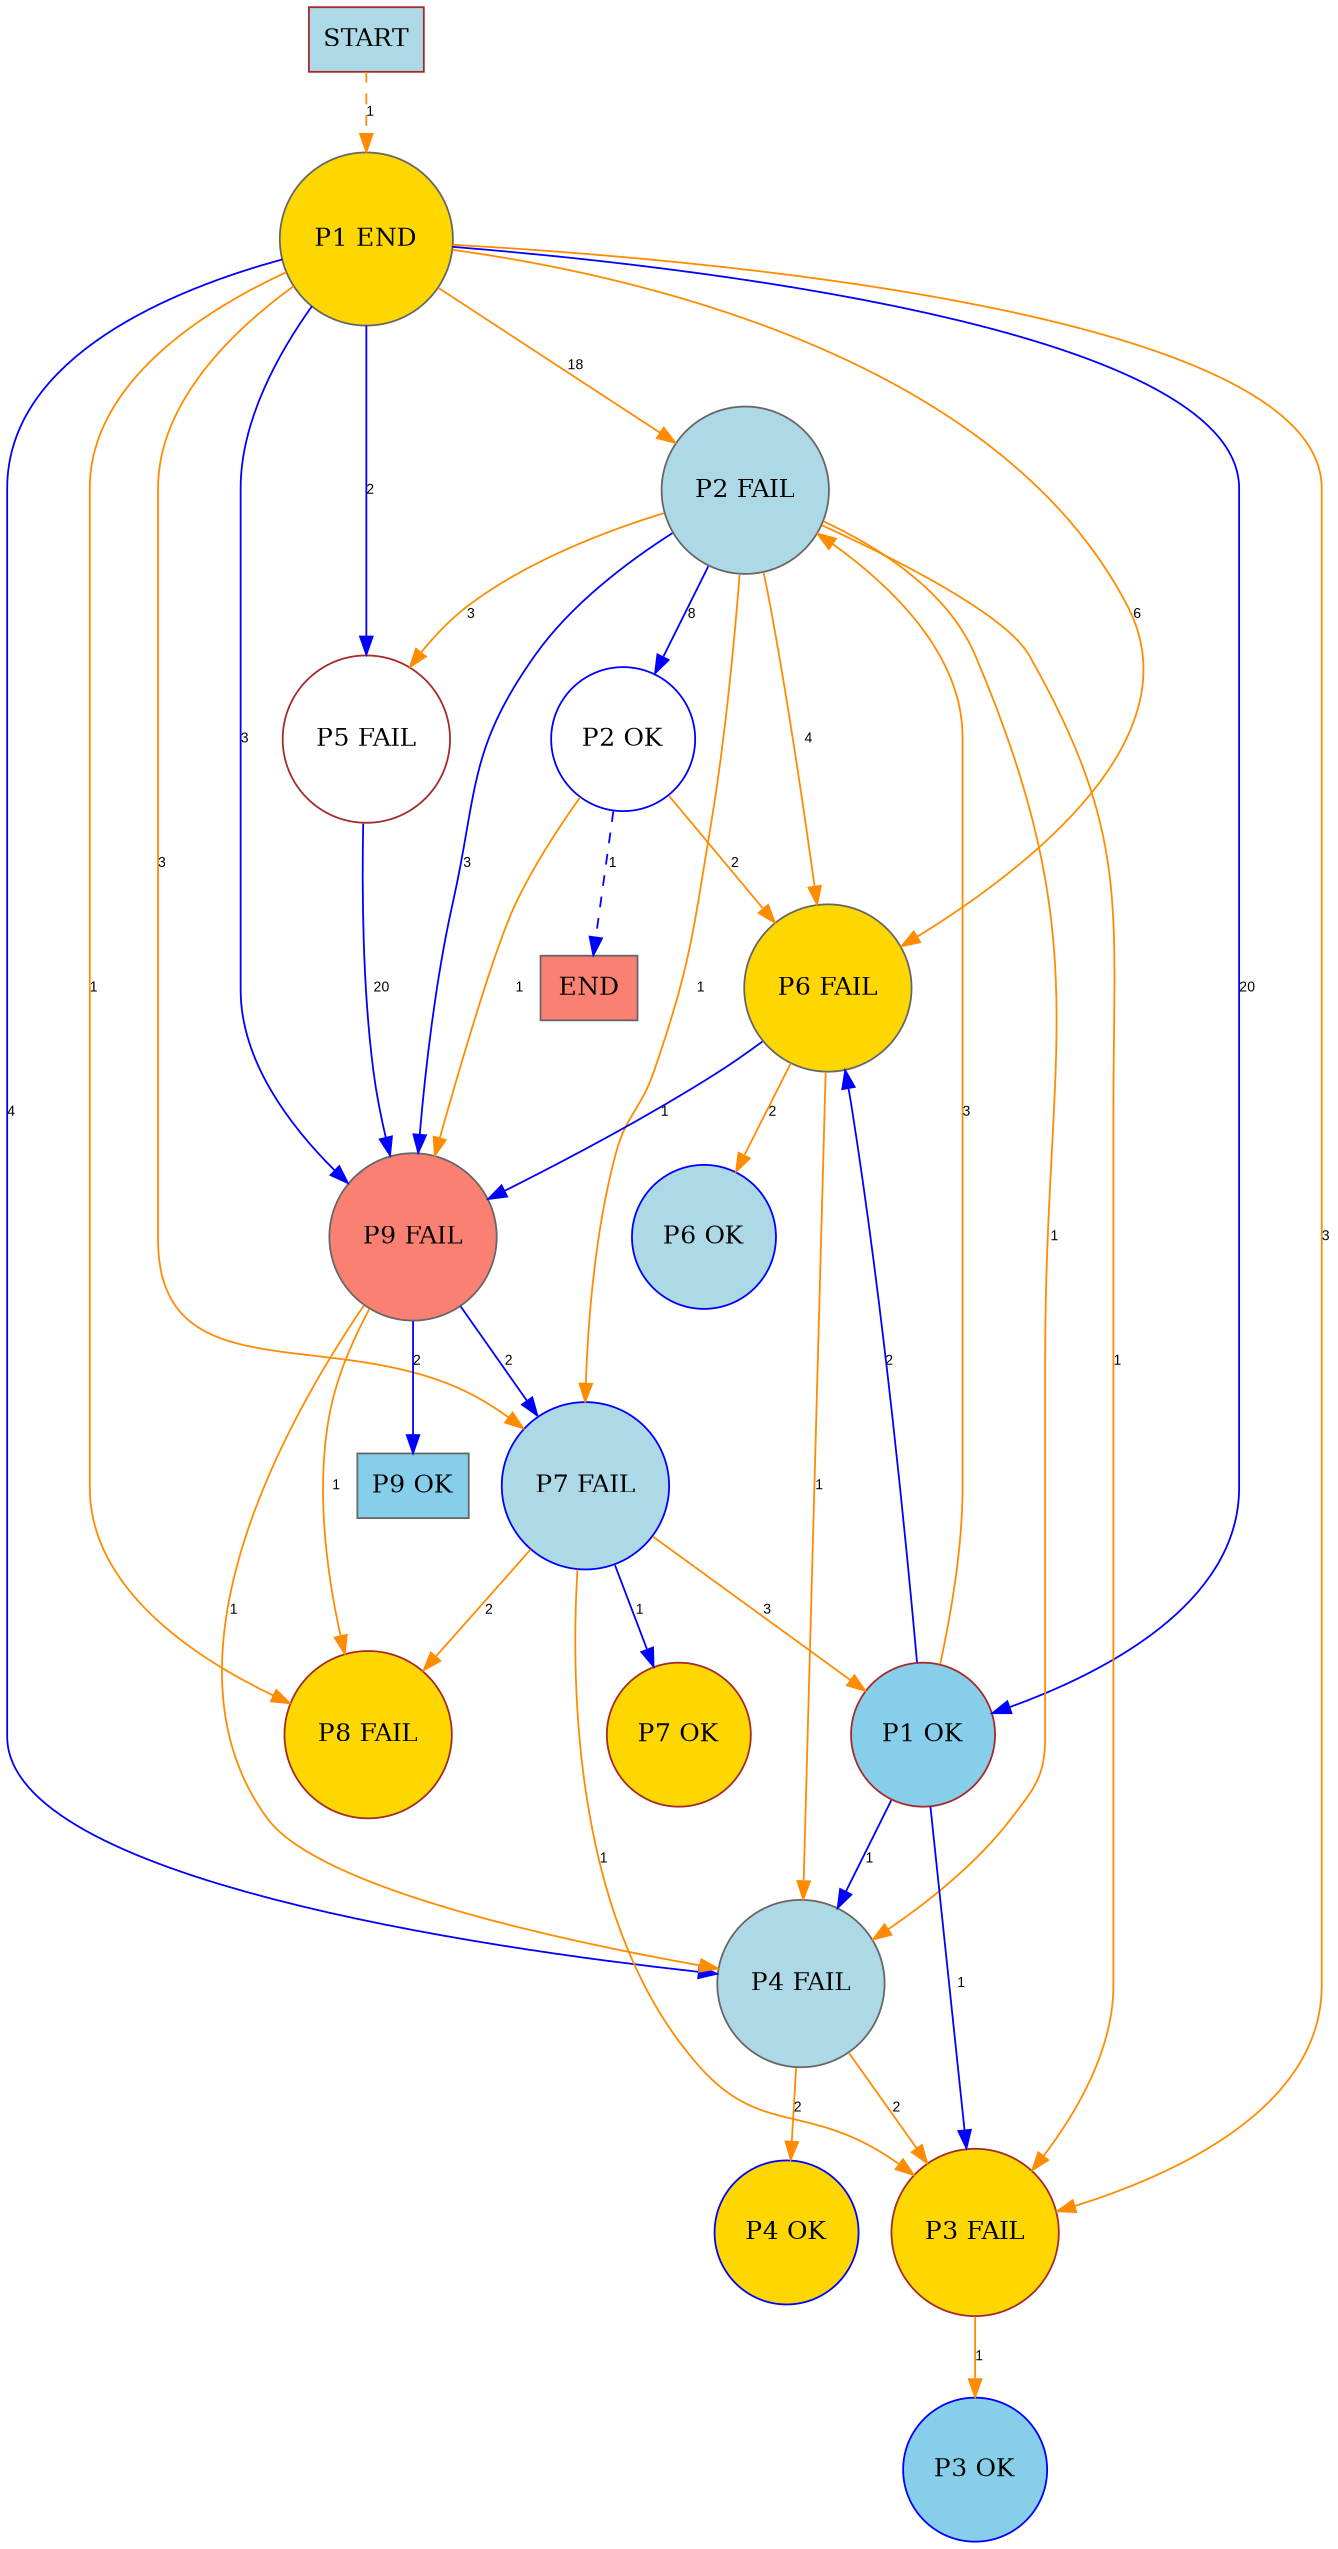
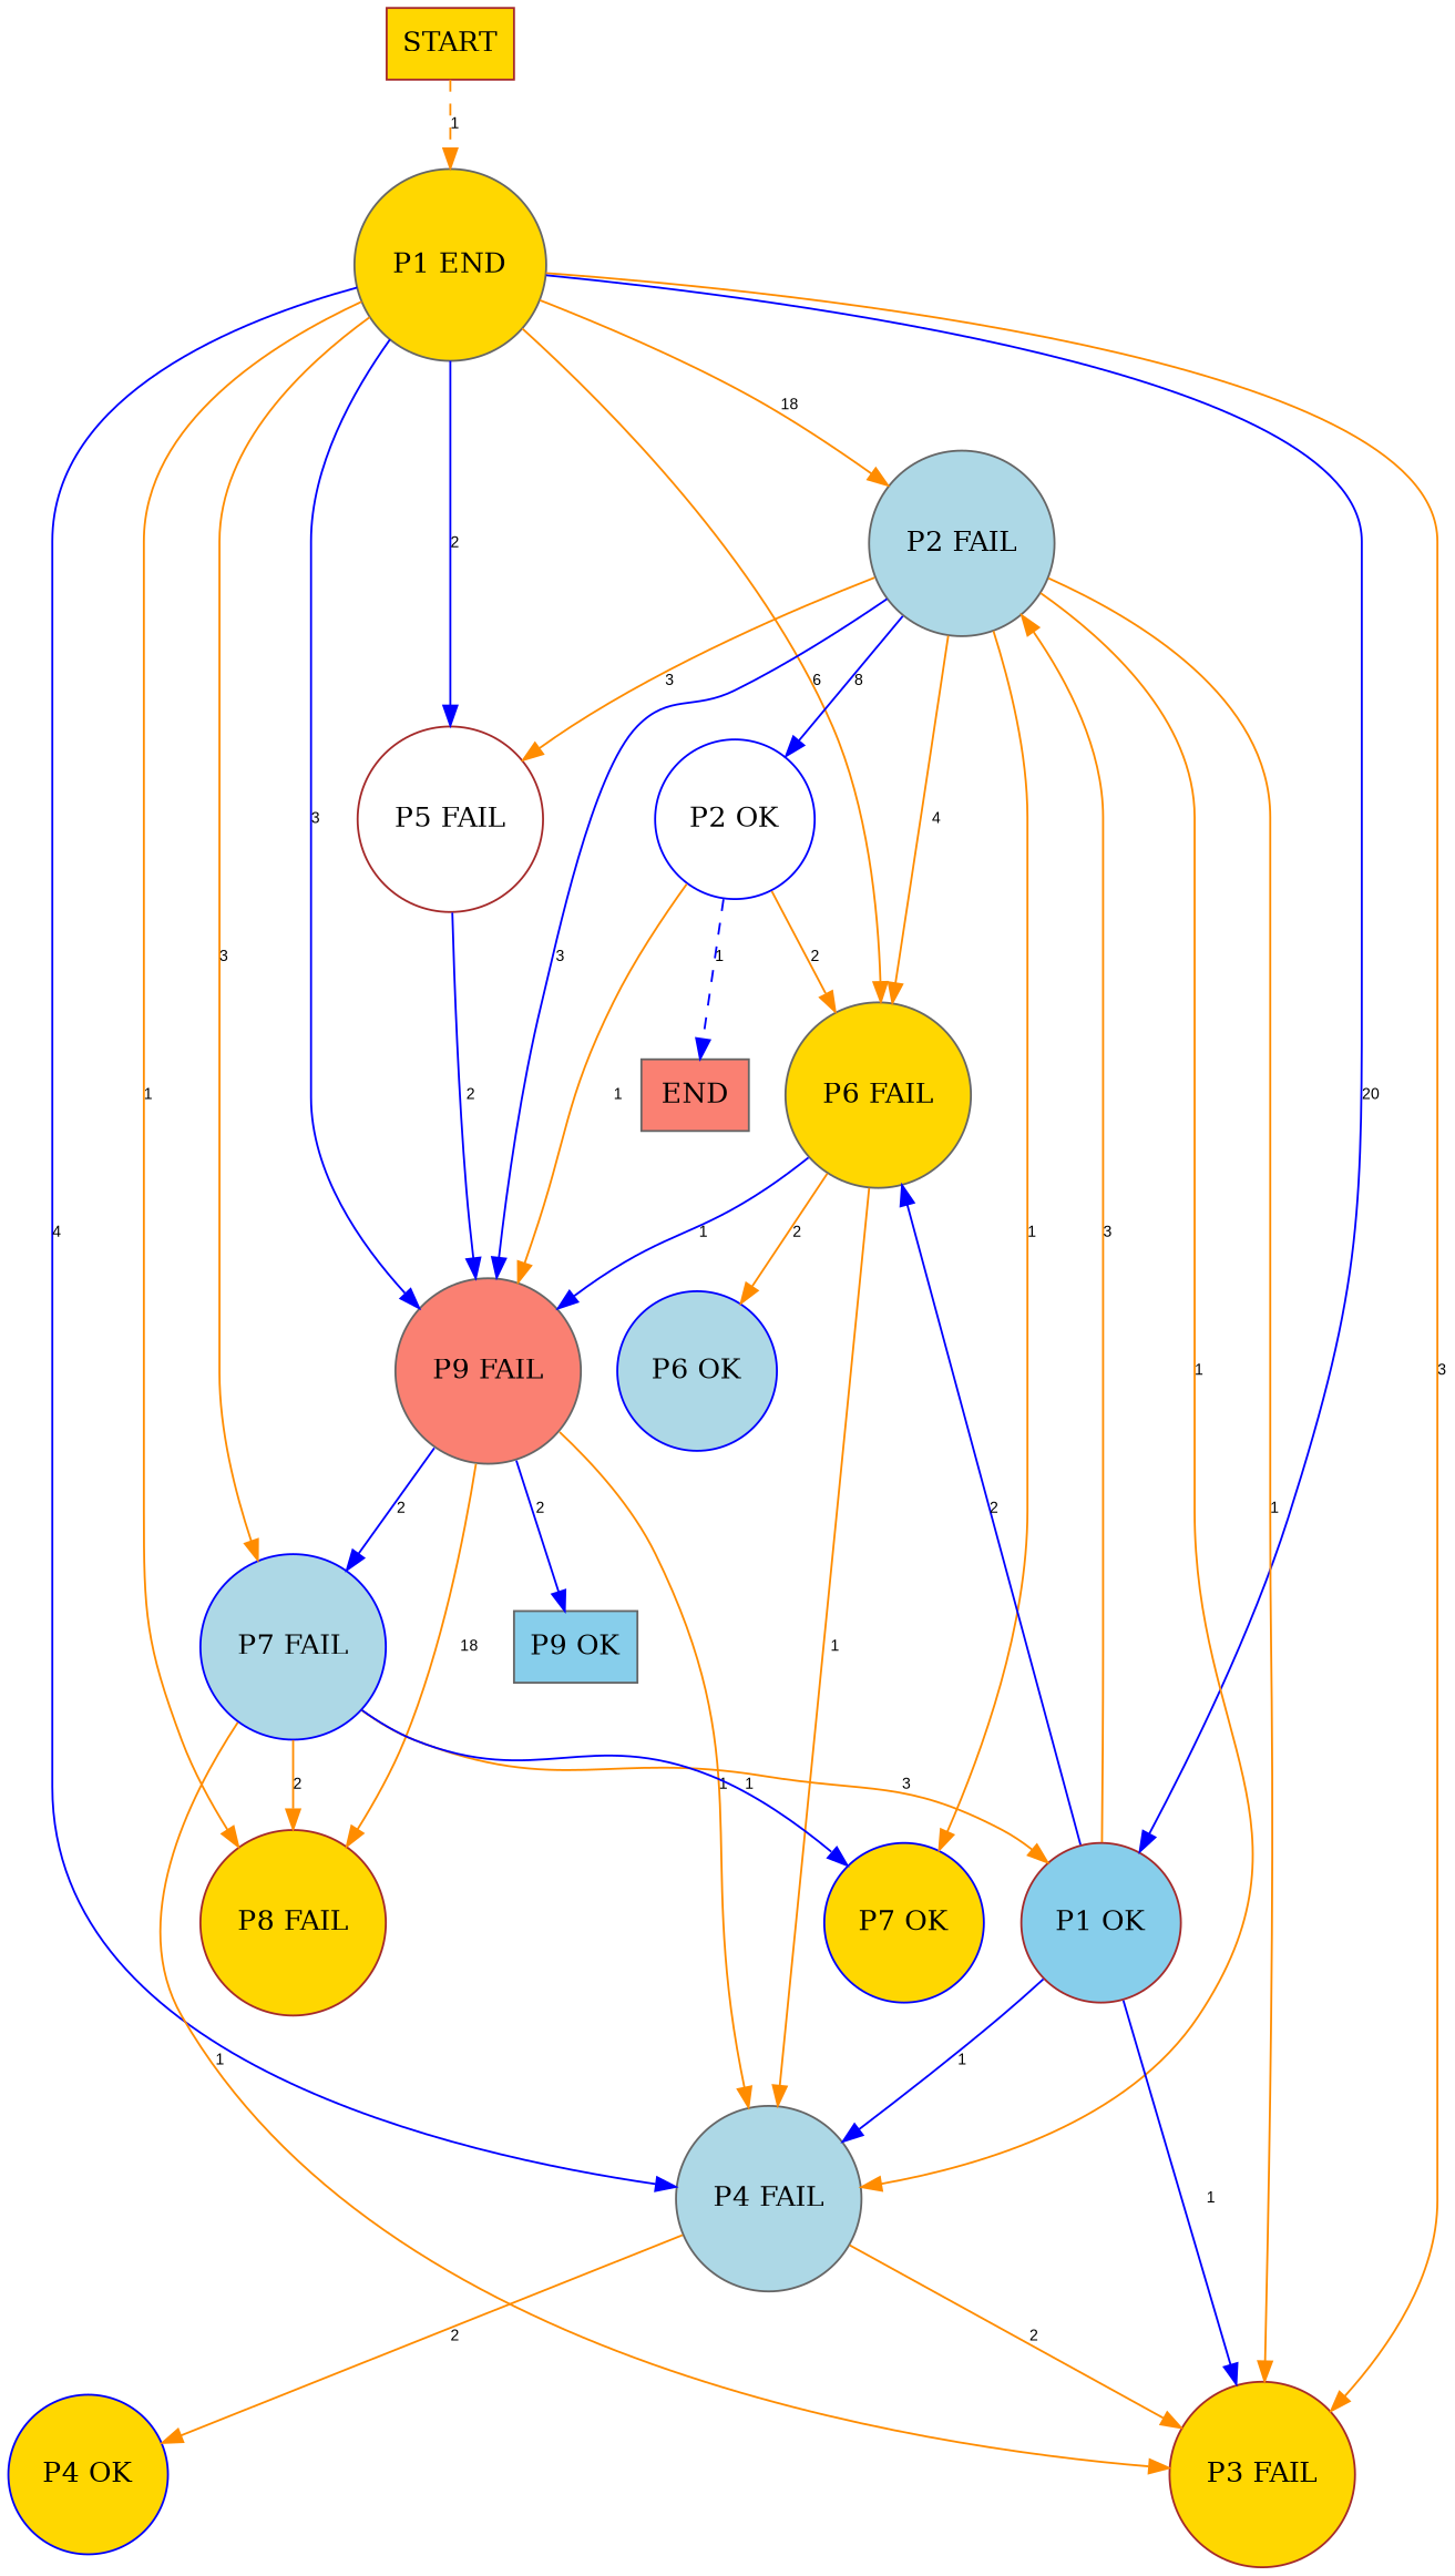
  digraph {
    node [color=gray40 fillcolor=gold shape=circle style=filled]
    edge [color=darkorange fontname=Arial fontsize=8 labelfloat=false]
    n1 [label="P1 END"]
    "P2 FAIL" [fillcolor=lightblue]
    "P6 FAIL"
    "P5 FAIL" [color=brown fillcolor=white]
    "P9 FAIL" [fillcolor=salmon]
    "P7 FAIL" [color=blue fillcolor=lightblue]
    "P8 FAIL" [color=brown]
    "P3 FAIL" [color=brown]
    "P4 FAIL" [fillcolor=lightblue]
    "P1 OK" [color=brown fillcolor=skyblue]
    "P2 OK" [color=blue fillcolor=white]
    "P6 OK" [color=blue fillcolor=lightblue]
    "P9 OK" [fillcolor=skyblue shape=box]
-   "P7 OK" [color=brown]
-   "P3 OK" [color=blue fillcolor=skyblue]
+   "P7 OK" [color=blue]
    "P4 OK" [color=blue]
    END [fillcolor=salmon shape=box]
-   START [color=brown fillcolor=lightblue shape=box]
+   START [color=brown shape=box]
    n1 -> "P2 FAIL" [label=18]
    n1 -> "P6 FAIL" [label=6]
    n1 -> "P5 FAIL" [color=blue label=2]
    n1 -> "P9 FAIL" [color=blue label=3]
    n1 -> "P7 FAIL" [label=3]
    n1 -> "P8 FAIL" [label=1]
    n1 -> "P3 FAIL" [label=3]
    n1 -> "P4 FAIL" [color=blue label=4]
    n1 -> "P1 OK" [color=blue label=20]
    "P2 FAIL" -> "P6 FAIL" [label=4]
    "P2 FAIL" -> "P5 FAIL" [label=3]
    "P2 FAIL" -> "P9 FAIL" [color=blue label=3]
-   "P2 FAIL" -> "P7 FAIL" [label=1]
+   "P2 FAIL" -> "P7 OK" [label=1]
    "P2 FAIL" -> "P3 FAIL" [label=1]
    "P2 FAIL" -> "P4 FAIL" [label=1]
    "P2 FAIL" -> "P2 OK" [color=blue label=8]
    "P6 FAIL" -> "P9 FAIL" [color=blue label=1]
    "P6 FAIL" -> "P4 FAIL" [label=1]
    "P6 FAIL" -> "P6 OK" [label=2]
-   "P5 FAIL" -> "P9 FAIL" [color=blue label=20]
+   "P5 FAIL" -> "P9 FAIL" [color=blue label=2]
    "P9 FAIL" -> "P7 FAIL" [color=blue label=2]
-   "P9 FAIL" -> "P8 FAIL" [label=1]
+   "P9 FAIL" -> "P8 FAIL" [label=18]
    "P9 FAIL" -> "P4 FAIL" [label=1]
    "P9 FAIL" -> "P9 OK" [color=blue label=2]
    "P7 FAIL" -> "P8 FAIL" [label=2]
    "P7 FAIL" -> "P3 FAIL" [label=1]
    "P7 FAIL" -> "P1 OK" [label=3]
    "P7 FAIL" -> "P7 OK" [color=blue label=1]
-   "P3 FAIL" -> "P3 OK" [label=1]
    "P4 FAIL" -> "P3 FAIL" [label=2]
    "P4 FAIL" -> "P4 OK" [label=2]
    "P1 OK" -> "P2 FAIL" [label=3]
    "P1 OK" -> "P6 FAIL" [color=blue label=2]
    "P1 OK" -> "P3 FAIL" [color=blue label=1]
    "P1 OK" -> "P4 FAIL" [color=blue label=1]
    "P2 OK" -> "P6 FAIL" [label=2]
    "P2 OK" -> "P9 FAIL" [label=1]
    "P2 OK" -> END [color=blue label=1 style=dashed]
    START -> n1 [label=1 style=dashed]
  }
